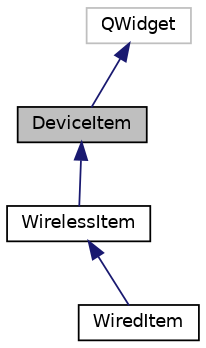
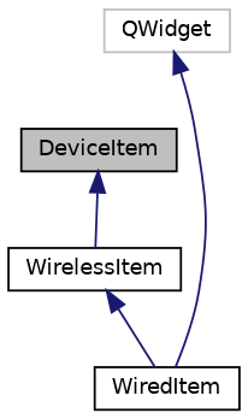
  digraph {
    node [color=black fillcolor=white fontname=Helvetica fontsize=10 shape=record style=filled]
    edge [color=midnightblue dir=back fontname=Helvetica fontsize=10 labelfontname=Helvetica labelfontsize=10 style=solid]
    n1 [fillcolor=grey75 fontcolor=black height=0.2 label=DeviceItem width=0.4]
    n2 [height=0.2 label=WirelessItem width=0.4]
    n3 [height=0.2 label=WiredItem width=0.4]
    n4 [color=grey75 height=0.2 label=QWidget width=0.4]
    n1 -> n2
    n2 -> n3
-   n4 -> n1
+   n4 -> n3
  }
